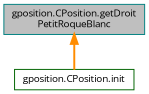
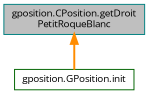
  digraph {
    rankdir=TB
    fontname="Open Sans"
    node [fontname="Open Sans" fontsize=10 shape=record style=filled]
    n1 [color=teal fillcolor=grey75 fontcolor=black height=0.2 label="gposition.CPosition.getDroit\lPetitRoqueBlanc" width=0.4]
-   n2 [color=darkgreen fillcolor=white height=0.2 label="gposition.CPosition.init" width=0.4]
+   n2 [color=darkgreen fillcolor=white height=0.2 label="gposition.GPosition.init" width=0.4]
    n1 -> n2 [color=darkorange dir=back fontname="Open Sans" fontsize=10 labelfontname=Helvetica labelfontsize=10 style=bold]
  }
